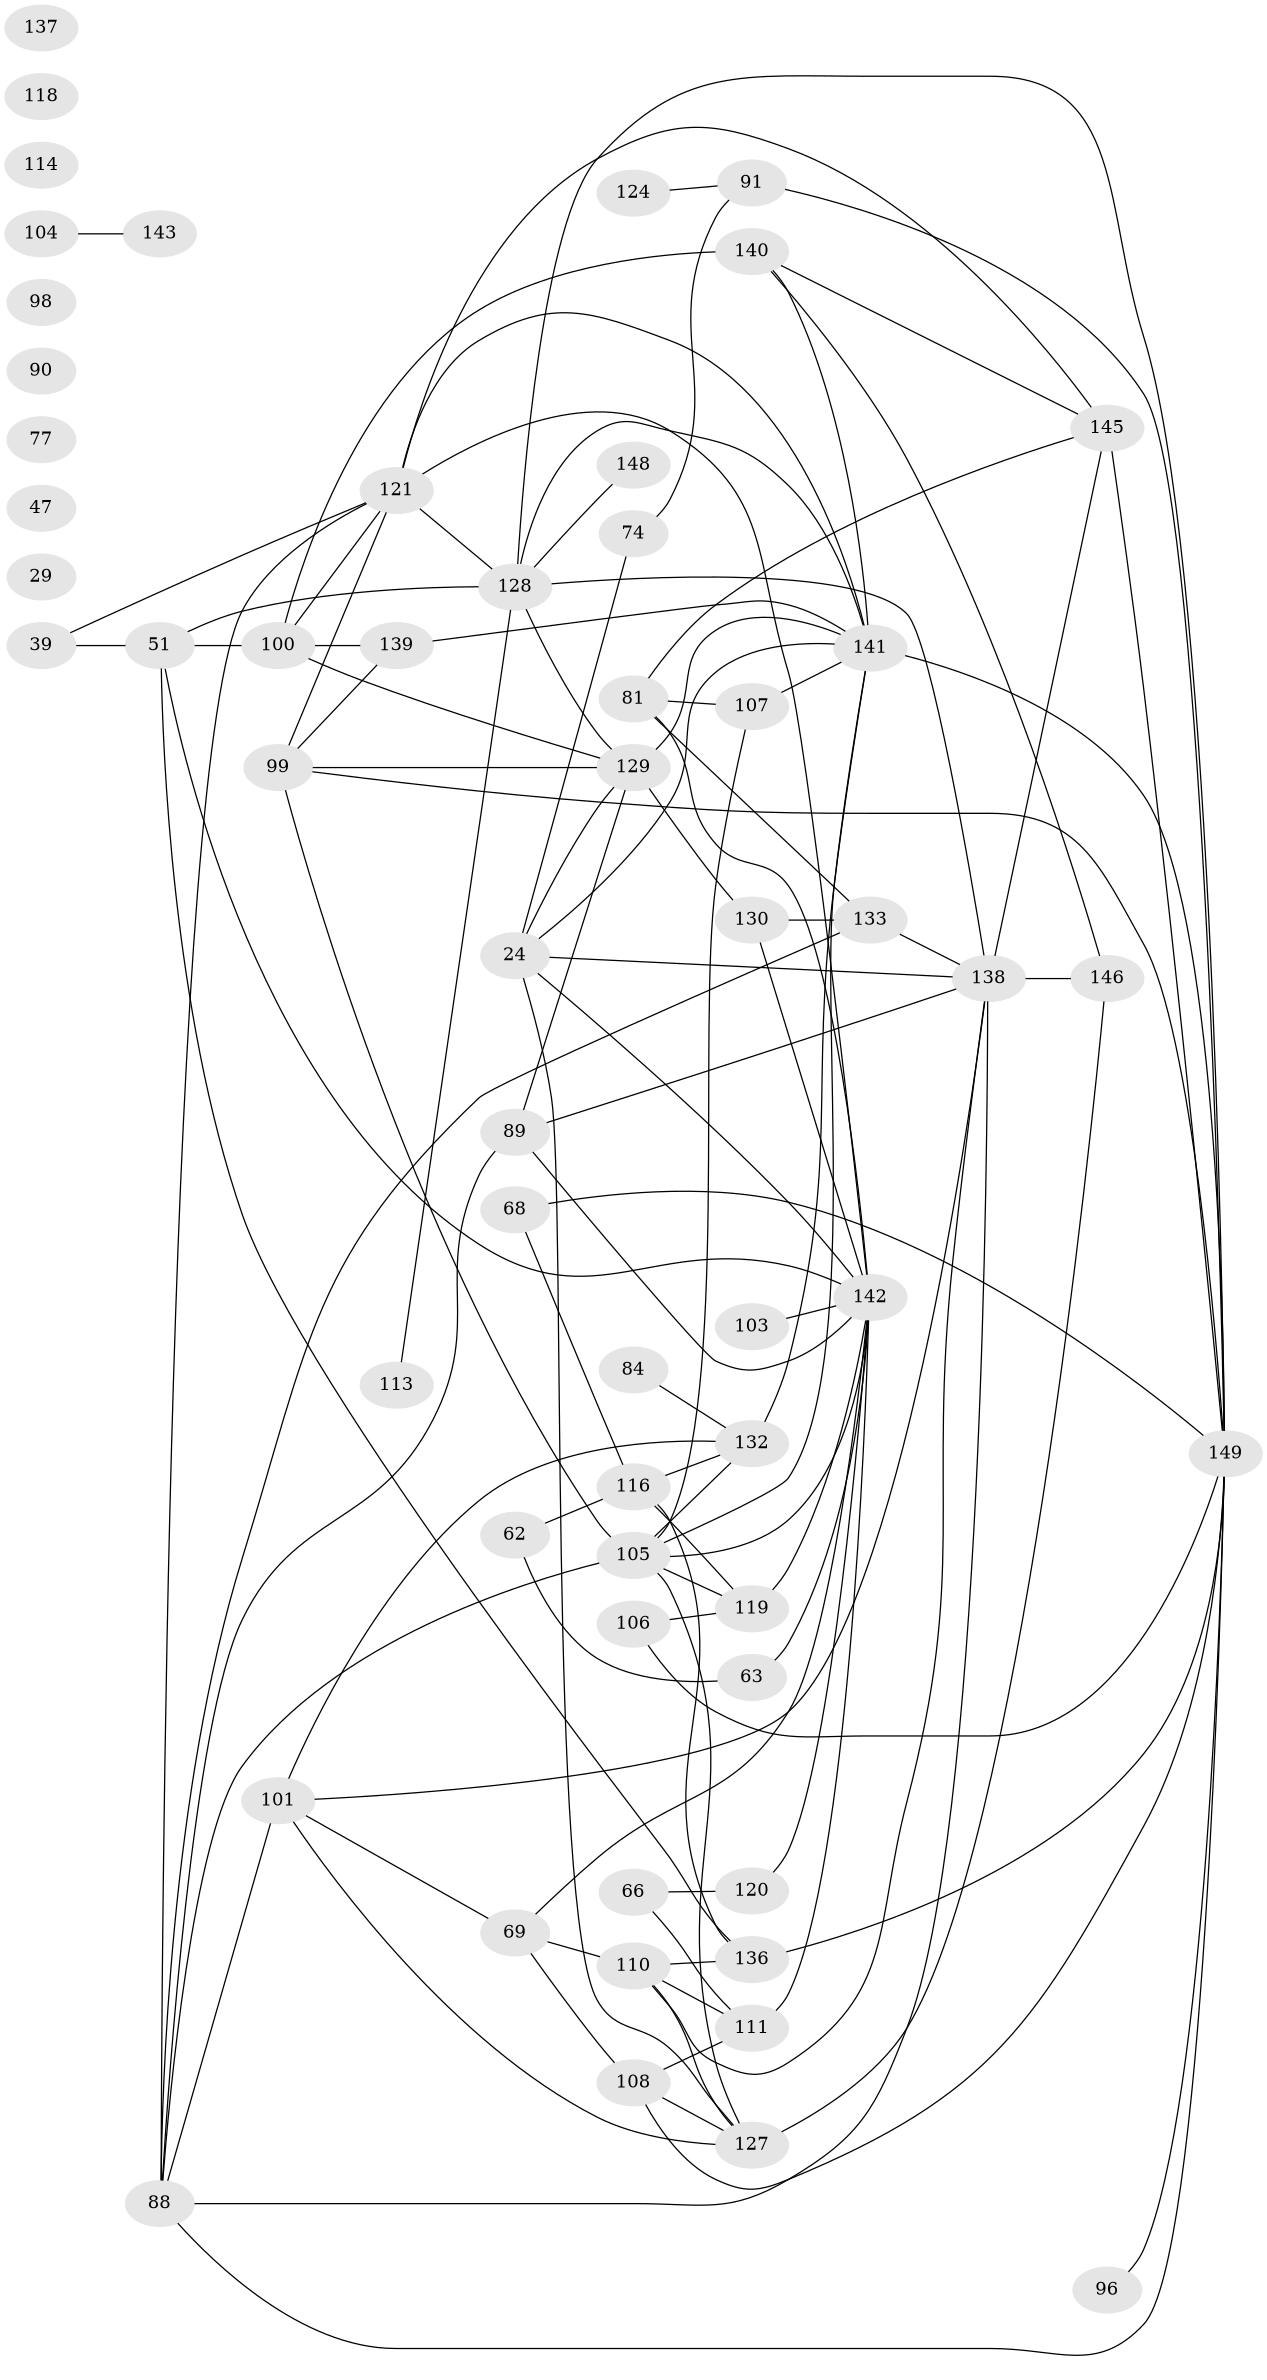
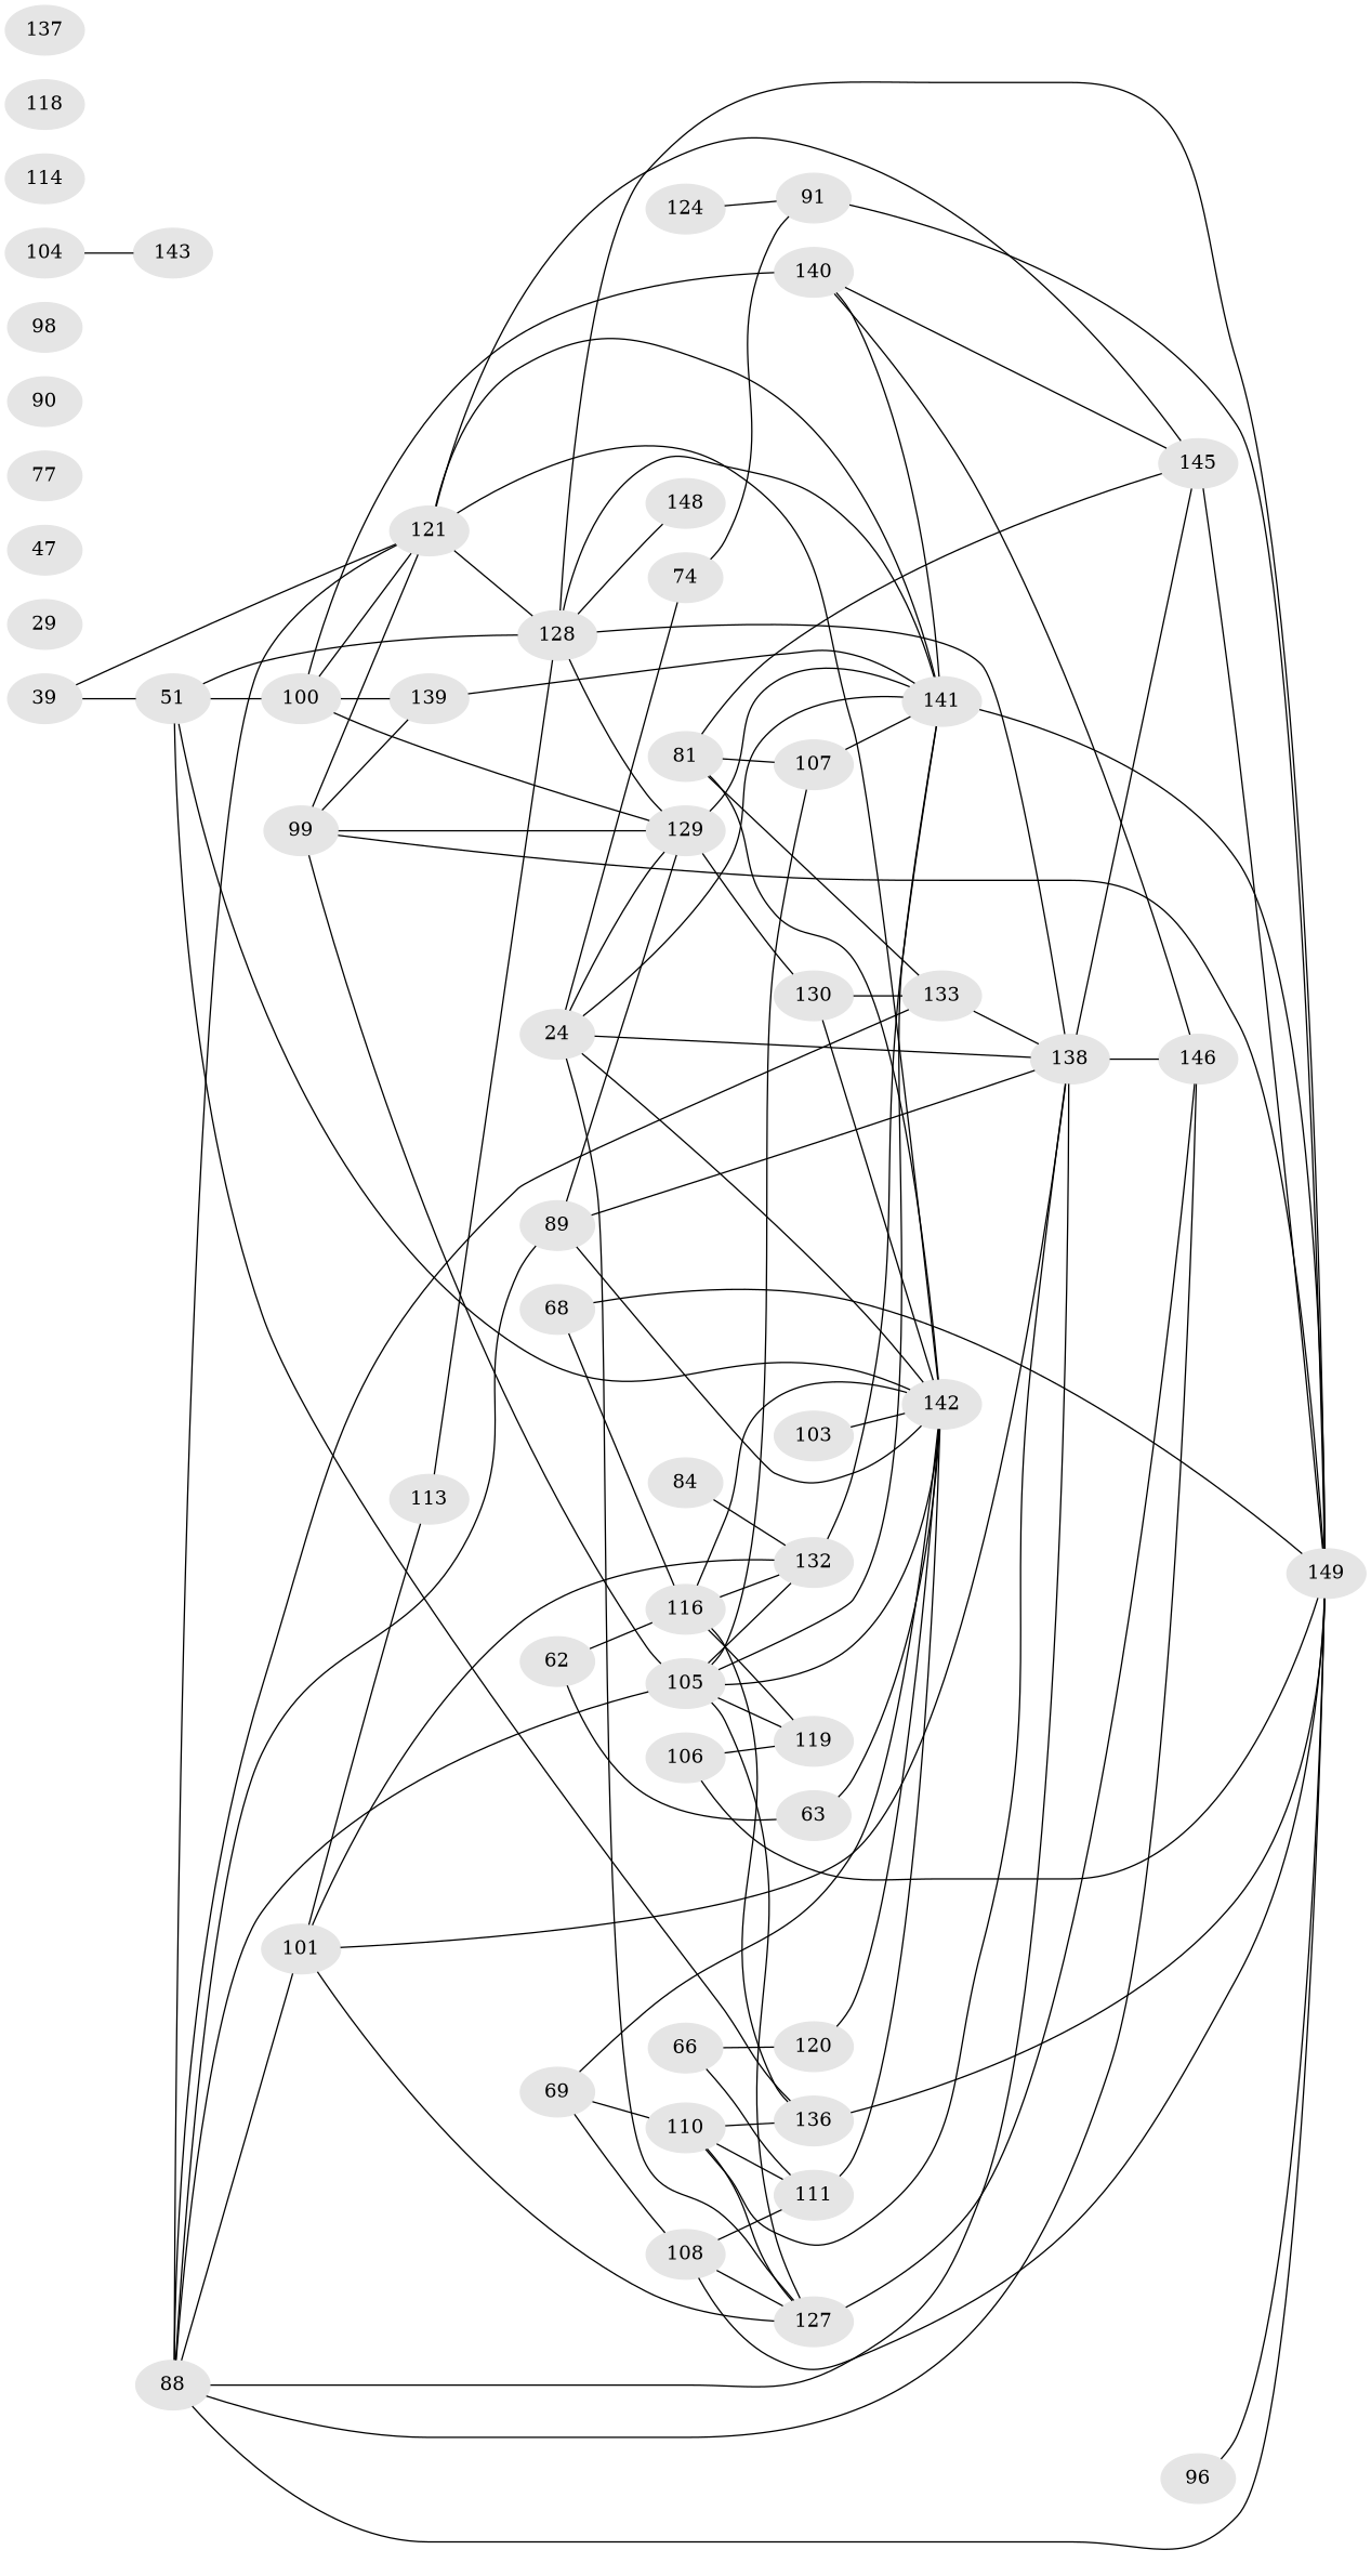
  graph {
    rankdir=LR
    node [color=gray90 style=filled]
    24
    74
    127 [super="+10+75+117"]
    129 [super="+23+79"]
    138 [super="+94+125"]
    141 [super="+122+123+93"]
    142 [super="+58+135+102"]
    91
    146 [super="+54+109"]
    130 [super="+64"]
    145
    149 [super="+147+73+144"]
    29
    39 [super="+27"]
    51 [super="+5"]
    121 [super="+33+82+87"]
    100 [super="+56"]
    128 [super="+25+52+112"]
    136 [super="+8"]
    47
    139 [super="+134+126"]
    140 [super="+83"]
    148
    62
    63
    116 [super="+37"]
    132 [super="+53"]
    119 [super="+43+67"]
    66
    111
    120
    68
    108 [super="+2"]
    69
    110 [super="+1"]
    77
    81 [super="+60+65"]
    107 [super="+85"]
    133 [super="+11+59"]
    84
    88 [super="+42+86+16"]
    89 [super="+14"]
    101 [super="+57"]
    105 [super="+12+97"]
    113
    90
    96
    98
    99
    103
    104
    143
    106
    114
    118
    124 [super="+9+22"]
    137
    24 -- 74
    24 -- 127 [weight=2]
    24 -- 129
    24 -- 138
    24 -- 141 [weight=2]
    24 -- 142
    74 -- 91
    127 -- 146
    129 -- 141
    129 -- 130 [weight=2]
    138 -- 146 [weight=2]
    138 -- 145
    141 -- 149 [weight=3]
    91 -- 149
    130 -- 142
    130 -- 133
    145 -- 149 [weight=2]
    39 -- 51 [weight=2]
    39 -- 121
    51 -- 142
    51 -- 100 [weight=2]
    51 -- 128
    51 -- 136
    121 -- 141 [weight=2]
    121 -- 142 [weight=2]
    121 -- 145
    121 -- 128
    100 -- 129
    100 -- 121 [weight=2]
    100 -- 139
    100 -- 140
    128 -- 129 [weight=3]
    128 -- 138 [weight=3]
    128 -- 141
    128 -- 149
    128 -- 148
    136 -- 149
    139 -- 141
    140 -- 141 [weight=2]
    140 -- 146
    140 -- 145
    62 -- 63
    62 -- 116 [weight=2]
    63 -- 142
    116 -- 136
    116 -- 132
    116 -- 119
    132 -- 141
-   119 -- 142
+   116 -- 142
    66 -- 111
    66 -- 120
    111 -- 142
    120 -- 142
    68 -- 149
    68 -- 116
    108 -- 127
    108 -- 149
    108 -- 111
    69 -- 142 [weight=2]
    69 -- 108 [weight=2]
    69 -- 110
    110 -- 127
    110 -- 138
    110 -- 136
    110 -- 111
    81 -- 142 [weight=3]
    81 -- 145 [weight=2]
    81 -- 107
    81 -- 133
    107 -- 141
    133 -- 138
    84 -- 132
    88 -- 138
+   88 -- 146
    88 -- 149 [weight=5]
    88 -- 121
    88 -- 133
    88 -- 89
    88 -- 101
    88 -- 105 [weight=2]
    89 -- 129
    89 -- 138
    89 -- 142
    101 -- 127
    101 -- 138
    101 -- 132
-   101 -- 69
+   101 -- 113
    105 -- 127 [weight=2]
    105 -- 141
    105 -- 142
    105 -- 132
    105 -- 119
    105 -- 107 [weight=2]
    113 -- 128
    96 -- 149
    99 -- 129
    99 -- 149
    99 -- 121
    99 -- 139
    99 -- 105
    103 -- 142
    104 -- 143
    106 -- 149
    106 -- 119
    124 -- 91
  }
